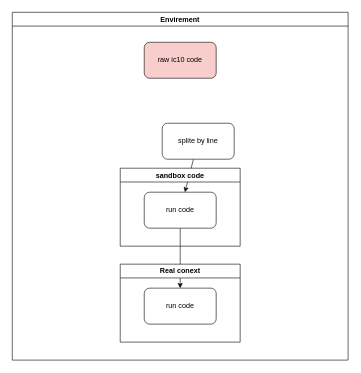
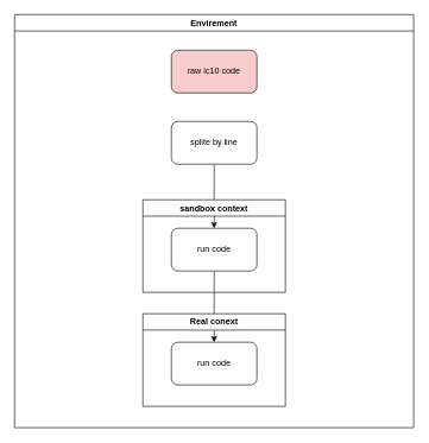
  <mxCell id="0" />
  <mxCell id="1" parent="0" />
  <mxCell id="2" value="Envirement" style="swimlane;whiteSpace=wrap;html=1;" parent="1" vertex="1"><mxGeometry x="20" y="20" width="560" height="580" as="geometry"><mxRectangle x="50" y="20" width="100" height="30" as="alternateBounds" /></mxGeometry></mxCell>
  <mxCell id="3" value="" style="edgeStyle=none;html=1;" parent="2" source="8" target="10" edge="1"><mxGeometry relative="1" as="geometry" /></mxCell>
  <mxCell id="4" value="raw ic10 code" style="rounded=1;whiteSpace=wrap;html=1;fillColor=#f8cecc;" parent="2" vertex="1"><mxGeometry x="220" y="50" width="120" height="60" as="geometry" /></mxCell>
  <mxCell id="5" value="" style="edgeStyle=none;html=1;" parent="2" source="6" target="8" edge="1"><mxGeometry relative="1" as="geometry" /></mxCell>
- <mxCell id="6" value="splite by line" style="whiteSpace=wrap;html=1;rounded=1;" parent="2" vertex="1"><mxGeometry x="250" y="185" width="120" height="60" as="geometry" /></mxCell>
- <mxCell id="7" value="sandbox code" style="swimlane;whiteSpace=wrap;html=1;" parent="2" vertex="1"><mxGeometry x="180" y="260" width="200" height="130" as="geometry" /></mxCell>
+ <mxCell id="6" value="splite by line" style="whiteSpace=wrap;html=1;rounded=1;" parent="2" vertex="1"><mxGeometry x="220" y="150" width="120" height="60" as="geometry" /></mxCell>
+ <mxCell id="7" value="sandbox context" style="swimlane;whiteSpace=wrap;html=1;" parent="2" vertex="1"><mxGeometry x="180" y="260" width="200" height="130" as="geometry" /></mxCell>
  <mxCell id="8" value="run code" style="whiteSpace=wrap;html=1;rounded=1;" parent="7" vertex="1"><mxGeometry x="40" y="40" width="120" height="60" as="geometry" /></mxCell>
  <mxCell id="9" value="Real conext" style="swimlane;whiteSpace=wrap;html=1;" parent="2" vertex="1"><mxGeometry x="180" y="420" width="200" height="130" as="geometry" /></mxCell>
  <mxCell id="10" value="run code" style="whiteSpace=wrap;html=1;rounded=1;" parent="9" vertex="1"><mxGeometry x="40" y="40" width="120" height="60" as="geometry" /></mxCell>
